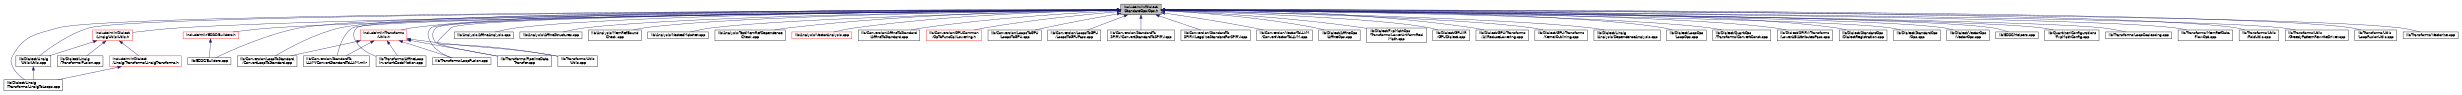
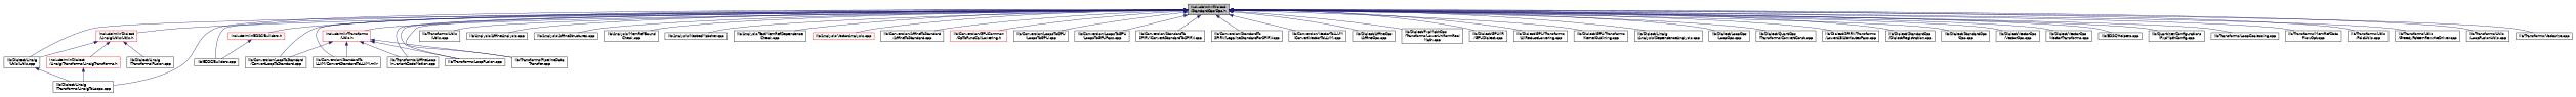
  digraph {
    node [color=black fontname=Helvetica fontsize=10 shape=record]
    edge [color=midnightblue dir=back fontname=Helvetica fontsize=10 labelfontname=Helvetica labelfontsize=10 style=solid]
    n1 [fillcolor=grey75 fontcolor=black height=0.2 label="include/mlir/Dialect\l/StandardOps/Ops.h" style=filled width=0.4]
    n2 [color=red height=0.2 label="include/mlir/Dialect\l/Linalg/Utils/Utils.h" width=0.4]
    n3 [height=0.2 label="lib/Dialect/Linalg\l/Transforms/LinalgToLoops.cpp" width=0.4]
    n4 [height=0.2 label="lib/Dialect/Linalg\l/Utils/Utils.cpp" width=0.4]
    n5 [color=red height=0.2 label="include/mlir/EDSC/Builders.h" width=0.4]
    n6 [height=0.2 label="lib/EDSC/Builders.cpp" width=0.4]
    n7 [color=red height=0.2 label="include/mlir/Transforms\l/Utils.h" width=0.4]
    n8 [height=0.2 label="lib/Conversion/LoopToStandard\l/ConvertLoopToStandard.cpp" width=0.4]
    n9 [height=0.2 label="lib/Conversion/StandardTo\lLLVM/ConvertStandardToLLVM.mlir" width=0.4]
    n10 [height=0.2 label="lib/Transforms/AffineLoop\lInvariantCodeMotion.cpp" width=0.4]
    n11 [height=0.2 label="lib/Transforms/LoopFusion.cpp" width=0.4]
    n12 [height=0.2 label="lib/Transforms/PipelineData\lTransfer.cpp" width=0.4]
    n13 [height=0.2 label="lib/Transforms/Utils\l/Utils.cpp" width=0.4]
    n14 [height=0.2 label="lib/Analysis/AffineAnalysis.cpp" width=0.4]
    n15 [height=0.2 label="lib/Analysis/AffineStructures.cpp" width=0.4]
    n16 [height=0.2 label="lib/Analysis/MemRefBound\lCheck.cpp" width=0.4]
    n17 [height=0.2 label="lib/Analysis/NestedMatcher.cpp" width=0.4]
    n18 [height=0.2 label="lib/Analysis/TestMemRefDependence\lCheck.cpp" width=0.4]
    n19 [color=red height=0.2 label="lib/Analysis/VectorAnalysis.cpp" width=0.4]
    n20 [height=0.2 label="lib/Conversion/AffineToStandard\l/AffineToStandard.cpp" width=0.4]
    n21 [color=red height=0.2 label="lib/Conversion/GPUCommon\l/OpToFuncCallLowering.h" width=0.4]
    n22 [height=0.2 label="lib/Conversion/LoopsToGPU\l/LoopsToGPU.cpp" width=0.4]
    n23 [height=0.2 label="lib/Conversion/LoopsToGPU\l/LoopsToGPUPass.cpp" width=0.4]
    n24 [height=0.2 label="lib/Conversion/StandardTo\lSPIRV/ConvertStandardToSPIRV.cpp" width=0.4]
    n25 [height=0.2 label="lib/Conversion/StandardTo\lSPIRV/LegalizeStandardForSPIRV.cpp" width=0.4]
    n26 [height=0.2 label="lib/Conversion/VectorToLLVM\l/ConvertVectorToLLVM.cpp" width=0.4]
    n27 [height=0.2 label="lib/Dialect/AffineOps\l/AffineOps.cpp" width=0.4]
    n28 [height=0.2 label="lib/Dialect/FxpMathOps\l/Transforms/LowerUniformReal\lMath.cpp" width=0.4]
    n29 [height=0.2 label="lib/Dialect/GPU/IR\l/GPUDialect.cpp" width=0.4]
    n30 [height=0.2 label="lib/Dialect/GPU/Transforms\l/AllReduceLowering.cpp" width=0.4]
    n31 [height=0.2 label="lib/Dialect/GPU/Transforms\l/KernelOutlining.cpp" width=0.4]
    n32 [height=0.2 label="lib/Dialect/Linalg\l/Analysis/DependenceAnalysis.cpp" width=0.4]
    n33 [height=0.2 label="lib/Dialect/LoopOps\l/LoopOps.cpp" width=0.4]
    n34 [height=0.2 label="lib/Dialect/QuantOps\l/Transforms/ConvertConst.cpp" width=0.4]
    n35 [height=0.2 label="lib/Dialect/SPIRV/Transforms\l/LowerABIAttributesPass.cpp" width=0.4]
    n36 [height=0.2 label="lib/Dialect/StandardOps\l/DialectRegistration.cpp" width=0.4]
    n37 [height=0.2 label="lib/Dialect/StandardOps\l/Ops.cpp" width=0.4]
    n38 [height=0.2 label="lib/Dialect/VectorOps\l/VectorOps.cpp" width=0.4]
+   n39 [height=0.2 label="lib/Dialect/VectorOps\l/VectorTransforms.cpp" width=0.4]
    n40 [height=0.2 label="lib/EDSC/Helpers.cpp" width=0.4]
    n41 [height=0.2 label="lib/Quantizer/Configurations\l/FxpMathConfig.cpp" width=0.4]
    n42 [height=0.2 label="lib/Transforms/LoopCoalescing.cpp" width=0.4]
    n43 [height=0.2 label="lib/Transforms/MemRefData\lFlowOpt.cpp" width=0.4]
    n44 [height=0.2 label="lib/Transforms/Utils\l/FoldUtils.cpp" width=0.4]
    n45 [height=0.2 label="lib/Transforms/Utils\l/GreedyPatternRewriteDriver.cpp" width=0.4]
    n46 [height=0.2 label="lib/Transforms/Utils\l/LoopFusionUtils.cpp" width=0.4]
    n47 [height=0.2 label="lib/Transforms/Vectorize.cpp" width=0.4]
    n48 [color=red height=0.2 label="include/mlir/Dialect\l/Linalg/Transforms/LinalgTransforms.h" width=0.4]
    n49 [height=0.2 label="lib/Dialect/Linalg\l/Transforms/Fusion.cpp" width=0.4]
    n1 -> n2
    n1 -> n3
    n1 -> n4
    n1 -> n5
    n1 -> n6
    n1 -> n7
    n1 -> n8
    n1 -> n9
    n1 -> n10
    n1 -> n11
    n1 -> n12
    n1 -> n13
    n1 -> n14
    n1 -> n15
    n1 -> n16
    n1 -> n17
    n1 -> n18
    n1 -> n19
    n1 -> n20
    n1 -> n21
    n1 -> n22
    n1 -> n23
    n1 -> n24
    n1 -> n25
    n1 -> n26
    n1 -> n27
    n1 -> n28
    n1 -> n29
    n1 -> n30
    n1 -> n31
    n1 -> n32
    n1 -> n33
    n1 -> n34
    n1 -> n35
    n1 -> n36
    n1 -> n37
    n1 -> n38
+   n1 -> n39
    n1 -> n40
    n1 -> n41
    n1 -> n42
    n1 -> n43
    n1 -> n44
    n1 -> n45
    n1 -> n46
    n1 -> n47
    n2 -> n4
    n2 -> n48
    n2 -> n49
    n4 -> n3
    n5 -> n6
    n7 -> n8
    n7 -> n9
    n7 -> n10
    n7 -> n11
    n7 -> n12
-   n7 -> n13
    n48 -> n3
  }
